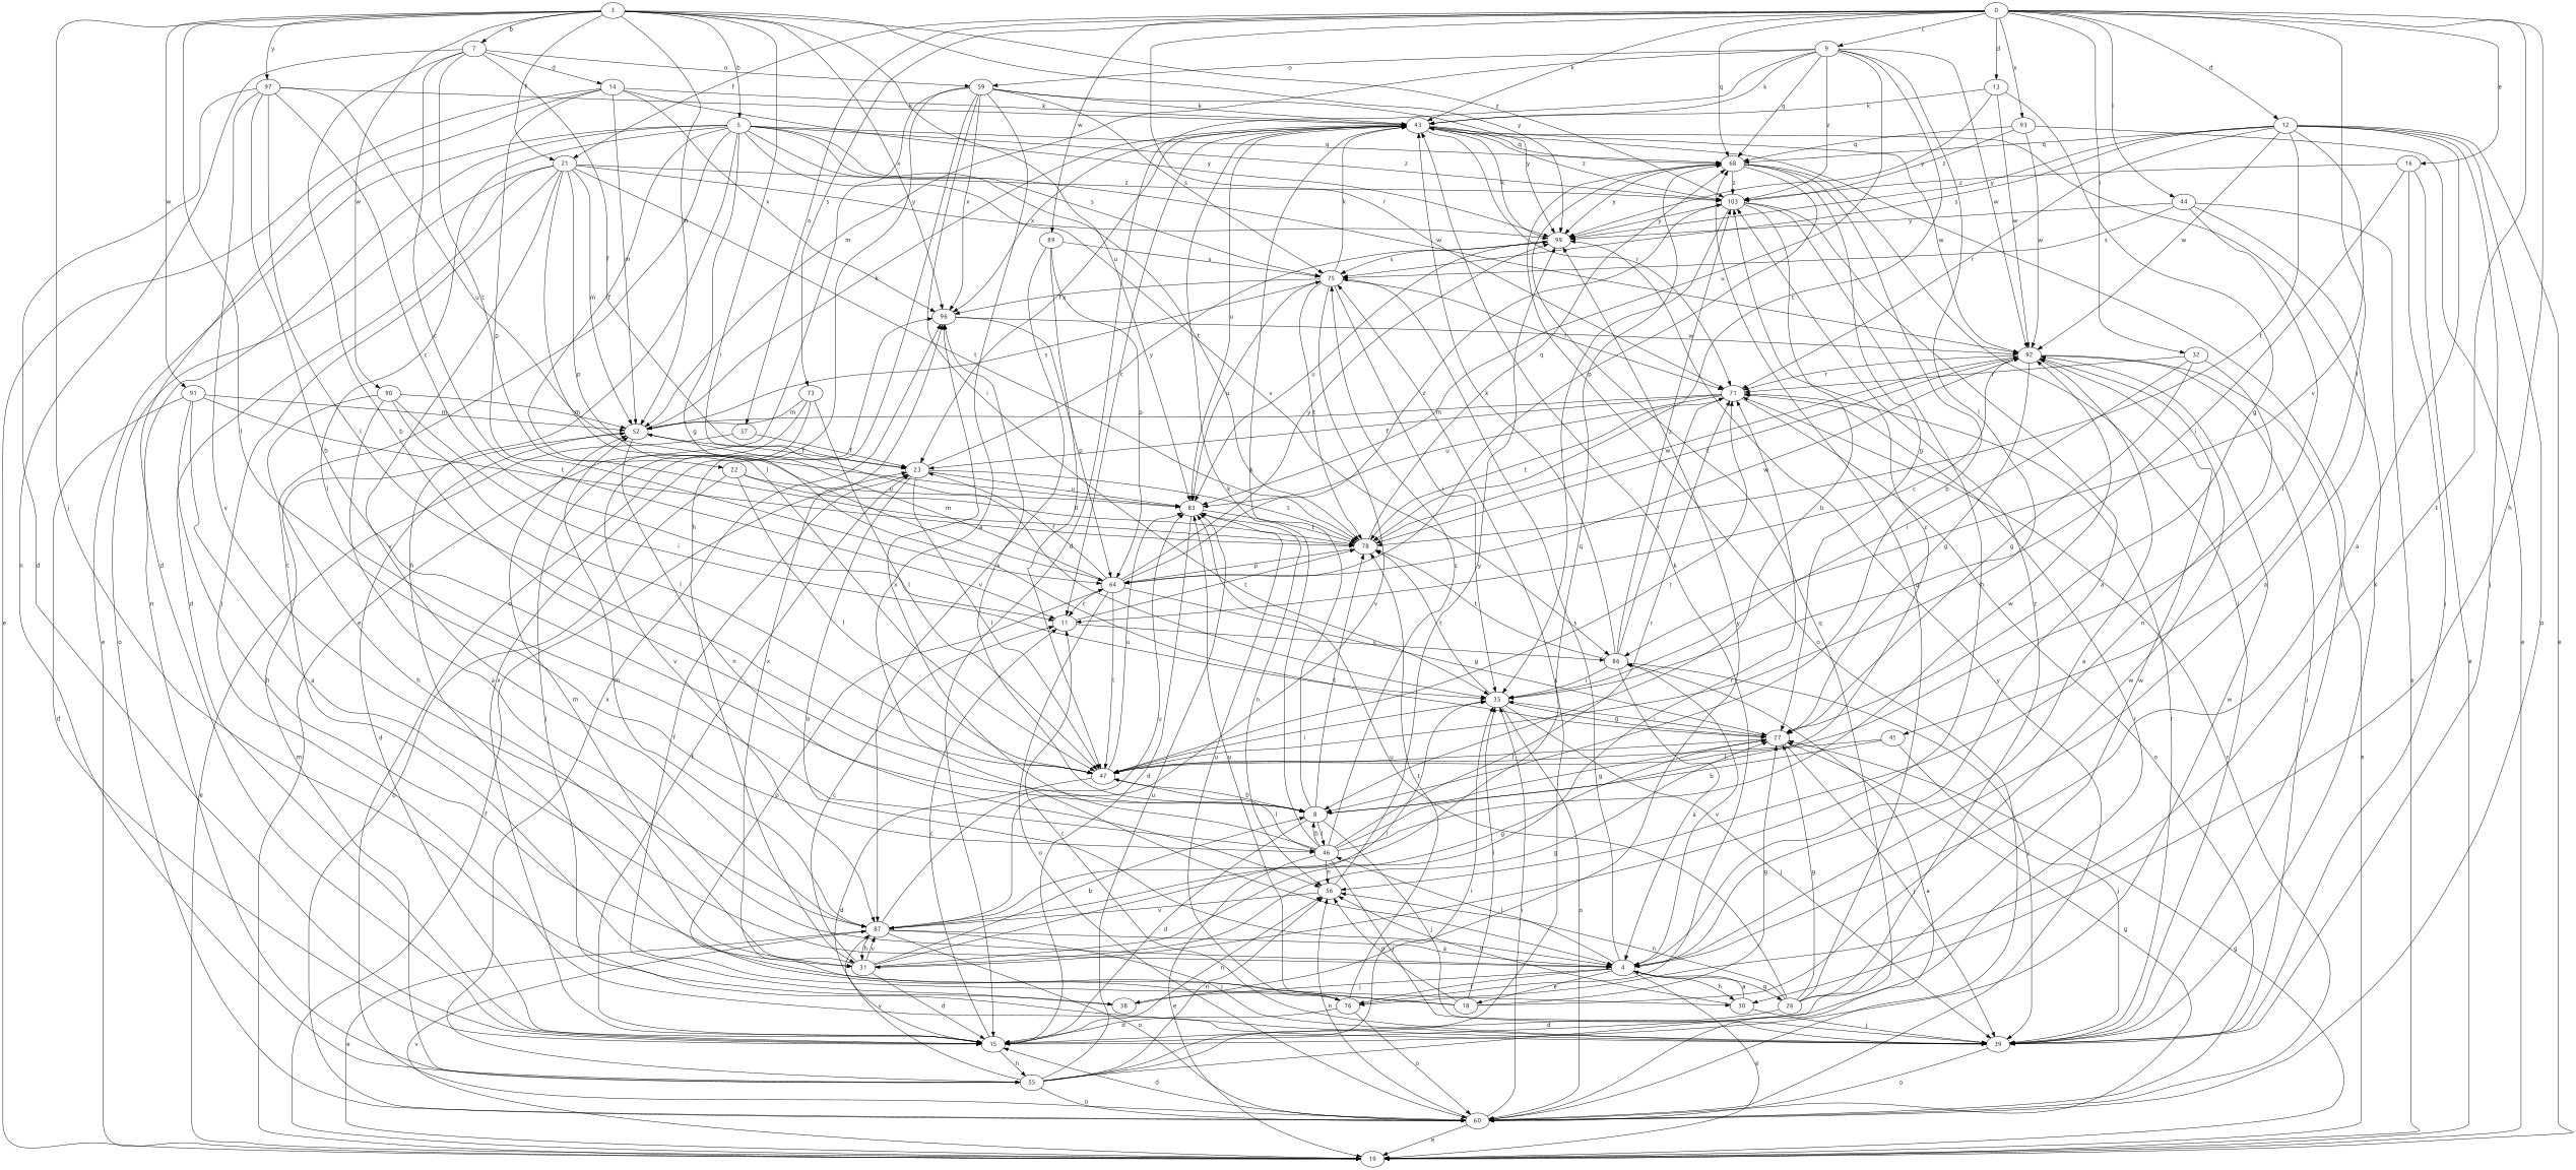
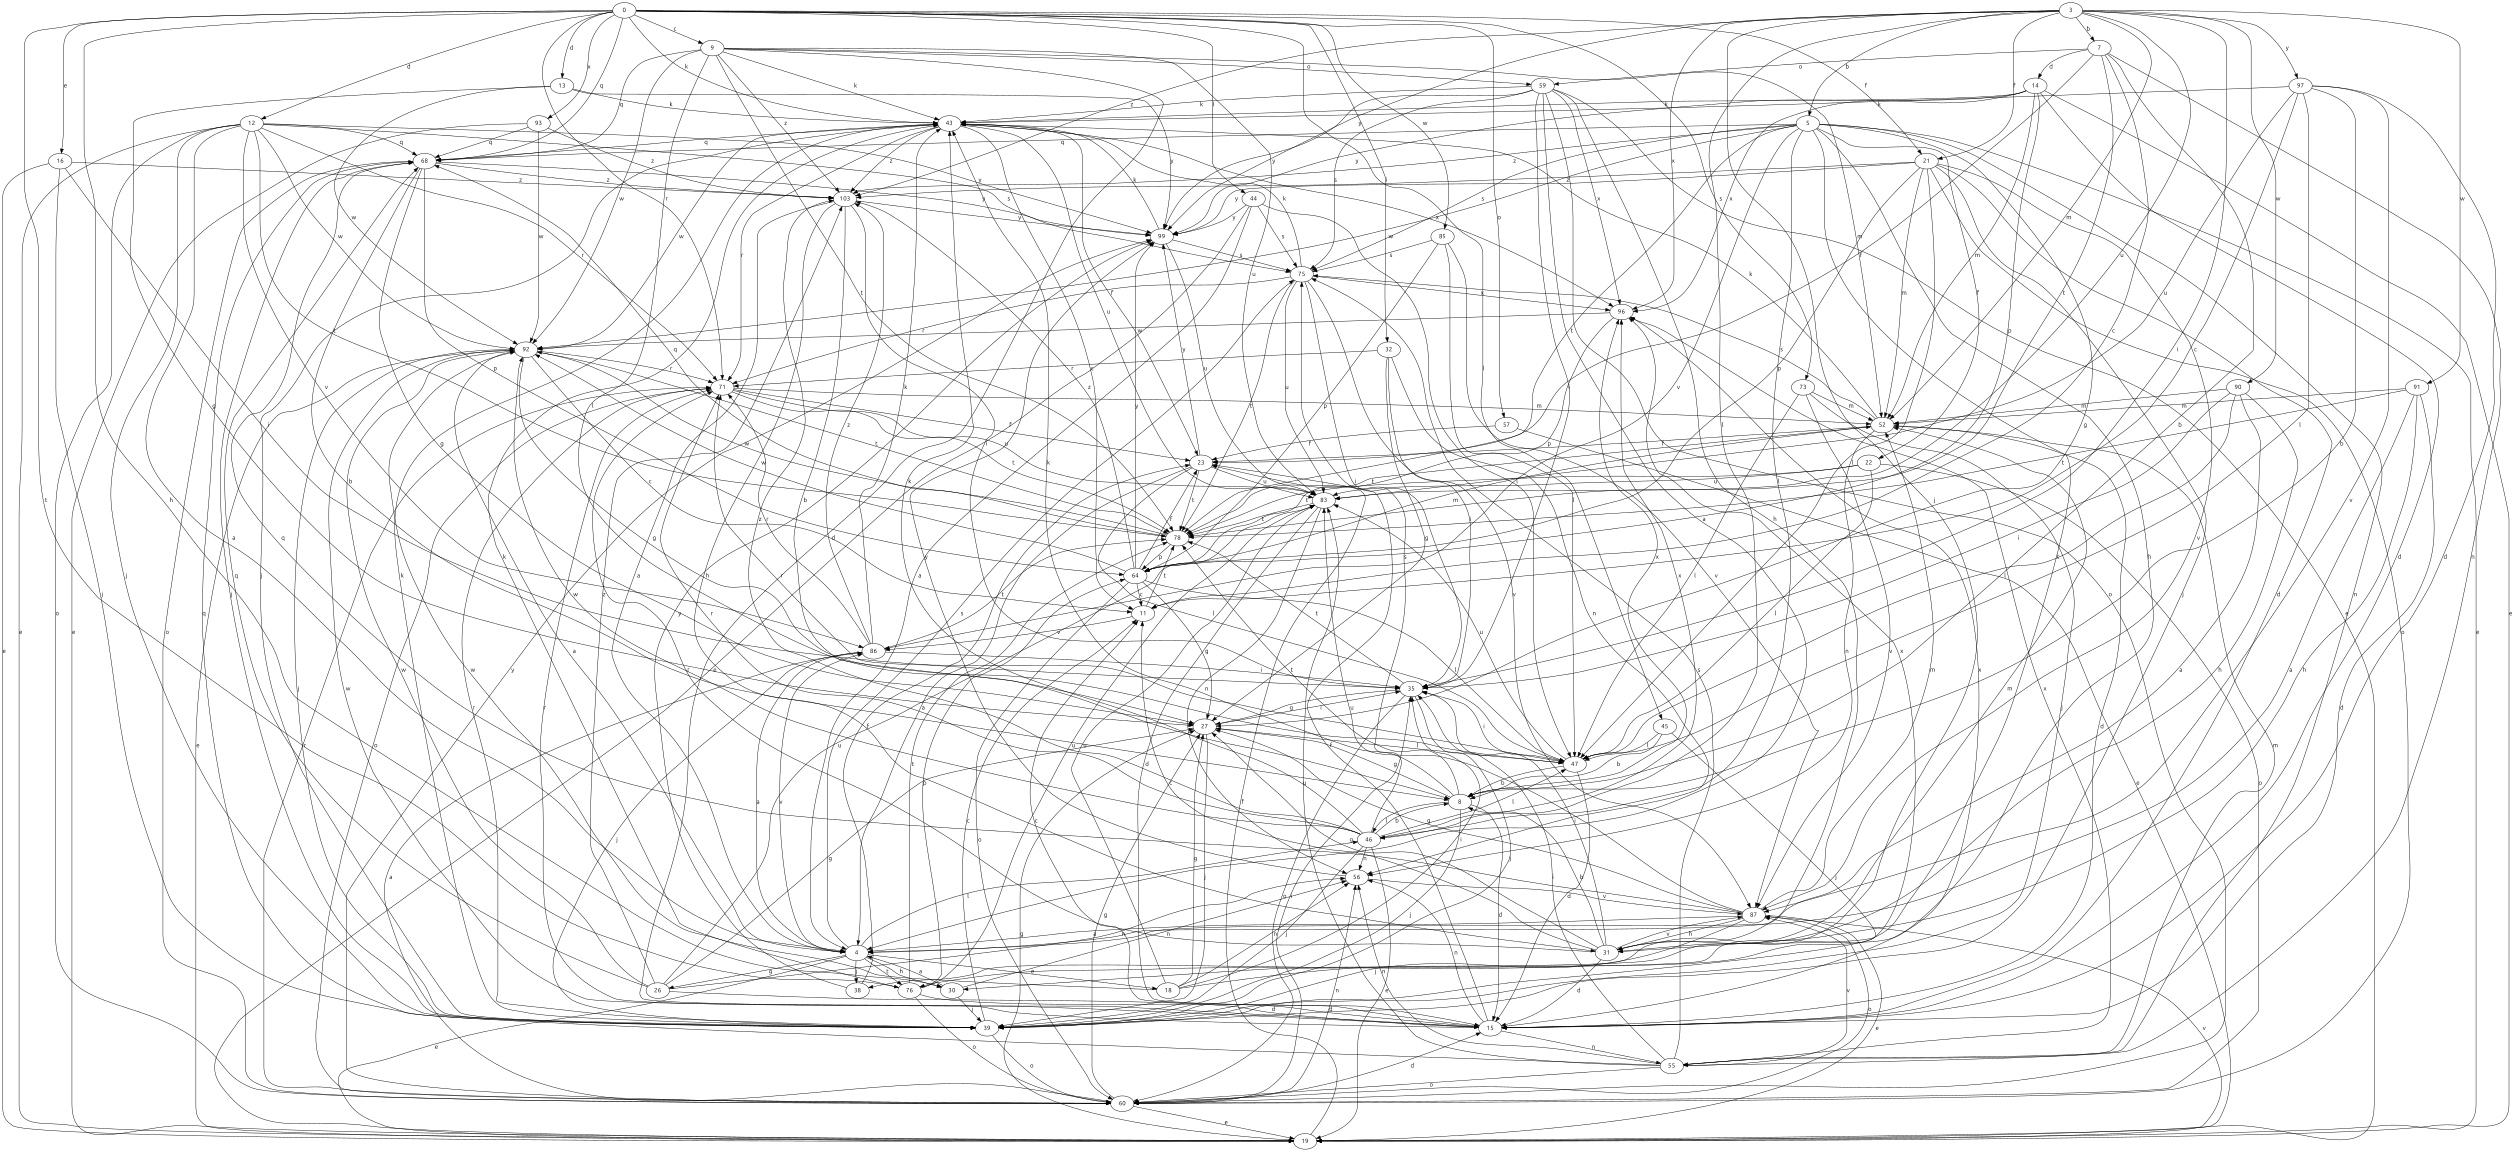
  strict digraph {
    fontname=Ubuntu
    node [fontname=Ubuntu]
    edge [fontname=Ubuntu]
    0
    9
    12
    13
    16
    21
    30
    32
    43
    44
    45
    57
    68
    71
    73
    76
    89
    93
    52
    83
    103
    78
    92
    59
    15
    47
    99
    4
    19
    75
    86
    39
    60
    27
    35
    64
    87
    56
    96
    11
    23
    8
    3
    5
    7
    38
    46
    90
    91
    97
    22
    55
    14
    31
    18
    26
    0 -> 9 [label=c]
    0 -> 12 [label=d]
    0 -> 13 [label=d]
    0 -> 16 [label=e]
    0 -> 21 [label=f]
    0 -> 30 [label=h]
    0 -> 32 [label=i]
    0 -> 43 [label=k]
    0 -> 44 [label=l]
    0 -> 45 [label=l]
    0 -> 57 [label=o]
    0 -> 68 [label=q]
    0 -> 71 [label=r]
    0 -> 73 [label=s]
    0 -> 76 [label=t]
    0 -> 89 [label=w]
    0 -> 93 [label=x]
    9 -> 43 [label=k]
    9 -> 68 [label=q]
    9 -> 52 [label=m]
    9 -> 83 [label=u]
    9 -> 103 [label=z]
    9 -> 78 [label=t]
    9 -> 92 [label=w]
    9 -> 59 [label=o]
    9 -> 15 [label=d]
    9 -> 47 [label=l]
    12 -> 68 [label=q]
    12 -> 71 [label=r]
    12 -> 78 [label=t]
    12 -> 92 [label=w]
    12 -> 99 [label=y]
    12 -> 4 [label=a]
    12 -> 19 [label=e]
    12 -> 75 [label=s]
    12 -> 86 [label=v]
    12 -> 39 [label=j]
    12 -> 60 [label=o]
    13 -> 43 [label=k]
    13 -> 92 [label=w]
    13 -> 99 [label=y]
    13 -> 27 [label=g]
    16 -> 103 [label=z]
    16 -> 19 [label=e]
    16 -> 39 [label=j]
    16 -> 35 [label=i]
    21 -> 52 [label=m]
    21 -> 103 [label=z]
-   21 -> 78 [label=t]
+   52 -> 78 [label=t]
    21 -> 15 [label=d]
    21 -> 47 [label=l]
    21 -> 99 [label=y]
    21 -> 39 [label=j]
    21 -> 60 [label=o]
    21 -> 64 [label=p]
    21 -> 87 [label=v]
    30 -> 4 [label=a]
    30 -> 39 [label=j]
    30 -> 56 [label=n]
    32 -> 71 [label=r]
    32 -> 27 [label=g]
    32 -> 35 [label=i]
    32 -> 56 [label=n]
    43 -> 68 [label=q]
    43 -> 71 [label=r]
    43 -> 83 [label=u]
    43 -> 103 [label=z]
    43 -> 92 [label=w]
    43 -> 39 [label=j]
    43 -> 96 [label=x]
    43 -> 11 [label=c]
    43 -> 23 [label=f]
    44 -> 47 [label=l]
    44 -> 99 [label=y]
    44 -> 4 [label=a]
    44 -> 19 [label=e]
    44 -> 75 [label=s]
    45 -> 47 [label=l]
    45 -> 39 [label=j]
    45 -> 8 [label=b]
    57 -> 19 [label=e]
    57 -> 23 [label=f]
    68 -> 103 [label=z]
    68 -> 99 [label=y]
    68 -> 39 [label=j]
    68 -> 60 [label=o]
    68 -> 27 [label=g]
    68 -> 64 [label=p]
    68 -> 8 [label=b]
    71 -> 52 [label=m]
    71 -> 83 [label=u]
    71 -> 78 [label=t]
    71 -> 60 [label=o]
    71 -> 23 [label=f]
    73 -> 52 [label=m]
    73 -> 47 [label=l]
    73 -> 39 [label=j]
    73 -> 87 [label=v]
    76 -> 43 [label=k]
    76 -> 83 [label=u]
    76 -> 78 [label=t]
    76 -> 15 [label=d]
    76 -> 60 [label=o]
    76 -> 64 [label=p]
    89 -> 47 [label=l]
    89 -> 75 [label=s]
    89 -> 64 [label=p]
    89 -> 87 [label=v]
    93 -> 68 [label=q]
    93 -> 103 [label=z]
    93 -> 92 [label=w]
    93 -> 19 [label=e]
    52 -> 43 [label=k]
    52 -> 15 [label=d]
    52 -> 75 [label=s]
    52 -> 56 [label=n]
    52 -> 23 [label=f]
    83 -> 78 [label=t]
    83 -> 15 [label=d]
    83 -> 56 [label=n]
    103 -> 99 [label=y]
    103 -> 4 [label=a]
    103 -> 35 [label=i]
    103 -> 8 [label=b]
    103 -> 31 [label=h]
    78 -> 68 [label=q]
    78 -> 92 [label=w]
    78 -> 64 [label=p]
    92 -> 71 [label=r]
    92 -> 78 [label=t]
    92 -> 4 [label=a]
    92 -> 19 [label=e]
    92 -> 39 [label=j]
    92 -> 27 [label=g]
    92 -> 11 [label=c]
    59 -> 43 [label=k]
    59 -> 99 [label=y]
    59 -> 4 [label=a]
    59 -> 19 [label=e]
    59 -> 75 [label=s]
    59 -> 60 [label=o]
    59 -> 35 [label=i]
    59 -> 96 [label=x]
    59 -> 31 [label=h]
    15 -> 71 [label=r]
    15 -> 92 [label=w]
    15 -> 56 [label=n]
    15 -> 96 [label=x]
    15 -> 11 [label=c]
    15 -> 23 [label=f]
    15 -> 55 [label=n]
    47 -> 71 [label=r]
    47 -> 83 [label=u]
    47 -> 15 [label=d]
    47 -> 35 [label=i]
    47 -> 8 [label=b]
    99 -> 43 [label=k]
    99 -> 83 [label=u]
    99 -> 75 [label=s]
    4 -> 30 [label=h]
    4 -> 76 [label=t]
    4 -> 19 [label=e]
    4 -> 75 [label=s]
    4 -> 86 [label=v]
    4 -> 38 [label=j]
    4 -> 46 [label=l]
    4 -> 18 [label=e]
    4 -> 26 [label=g]
    19 -> 27 [label=g]
    19 -> 87 [label=v]
    19 -> 23 [label=f]
    75 -> 43 [label=k]
    75 -> 71 [label=r]
    75 -> 83 [label=u]
    75 -> 78 [label=t]
    75 -> 35 [label=i]
    75 -> 87 [label=v]
    75 -> 96 [label=x]
    86 -> 43 [label=k]
    86 -> 71 [label=r]
    86 -> 103 [label=z]
    86 -> 78 [label=t]
    86 -> 4 [label=a]
    86 -> 39 [label=j]
    86 -> 35 [label=i]
    39 -> 43 [label=k]
    39 -> 71 [label=r]
    39 -> 60 [label=o]
    39 -> 11 [label=c]
    60 -> 71 [label=r]
    60 -> 15 [label=d]
    60 -> 99 [label=y]
    60 -> 19 [label=e]
    60 -> 86 [label=a]
    60 -> 27 [label=g]
    60 -> 35 [label=i]
    60 -> 56 [label=n]
    27 -> 47 [label=l]
    27 -> 39 [label=j]
    27 -> 35 [label=i]
    35 -> 78 [label=t]
    35 -> 39 [label=j]
    35 -> 60 [label=o]
    35 -> 27 [label=g]
    64 -> 52 [label=m]
    64 -> 103 [label=z]
    64 -> 92 [label=w]
    64 -> 47 [label=l]
    64 -> 99 [label=y]
    64 -> 60 [label=o]
    64 -> 27 [label=g]
    64 -> 11 [label=c]
    64 -> 23 [label=f]
    87 -> 68 [label=q]
    87 -> 52 [label=m]
    87 -> 83 [label=u]
    87 -> 4 [label=a]
    87 -> 19 [label=e]
    87 -> 39 [label=j]
    87 -> 60 [label=o]
    87 -> 27 [label=g]
    87 -> 31 [label=h]
    56 -> 99 [label=y]
    56 -> 87 [label=v]
    96 -> 92 [label=w]
    96 -> 64 [label=p]
    11 -> 78 [label=t]
    11 -> 86 [label=v]
    23 -> 83 [label=u]
    23 -> 78 [label=t]
    23 -> 47 [label=l]
    23 -> 99 [label=y]
    23 -> 4 [label=a]
    8 -> 43 [label=k]
    8 -> 78 [label=t]
    8 -> 15 [label=d]
    8 -> 39 [label=j]
    8 -> 27 [label=g]
    8 -> 96 [label=x]
    8 -> 46 [label=l]
    3 -> 21 [label=f]
    3 -> 52 [label=m]
    3 -> 83 [label=u]
    3 -> 103 [label=z]
    3 -> 99 [label=y]
    3 -> 35 [label=i]
    3 -> 96 [label=x]
    3 -> 5 [label=b]
    3 -> 7 [label=b]
    3 -> 38 [label=j]
    3 -> 46 [label=l]
    3 -> 90 [label=w]
    3 -> 91 [label=w]
    3 -> 97 [label=y]
    5 -> 30 [label=h]
    5 -> 68 [label=q]
    5 -> 76 [label=t]
    5 -> 103 [label=z]
    5 -> 78 [label=t]
    5 -> 92 [label=w]
    5 -> 19 [label=e]
    5 -> 75 [label=s]
    5 -> 86 [label=v]
    5 -> 27 [label=g]
    5 -> 46 [label=l]
    5 -> 22 [label=f]
    5 -> 55 [label=n]
    7 -> 78 [label=t]
    7 -> 59 [label=o]
    7 -> 11 [label=c]
    7 -> 23 [label=f]
    7 -> 8 [label=b]
    7 -> 55 [label=n]
    7 -> 14 [label=d]
    38 -> 99 [label=y]
    38 -> 23 [label=f]
    46 -> 43 [label=k]
    46 -> 71 [label=r]
    46 -> 103 [label=z]
    46 -> 92 [label=w]
    46 -> 47 [label=l]
    46 -> 19 [label=e]
    46 -> 75 [label=s]
    46 -> 39 [label=j]
    46 -> 56 [label=n]
    46 -> 96 [label=x]
    46 -> 8 [label=b]
    90 -> 52 [label=m]
    90 -> 47 [label=l]
    90 -> 4 [label=a]
    90 -> 35 [label=i]
    90 -> 31 [label=h]
    91 -> 52 [label=m]
    91 -> 78 [label=t]
    91 -> 15 [label=d]
    91 -> 4 [label=a]
    91 -> 31 [label=h]
    97 -> 43 [label=k]
    97 -> 83 [label=u]
    97 -> 15 [label=d]
    97 -> 47 [label=l]
    97 -> 87 [label=v]
    97 -> 11 [label=c]
    97 -> 8 [label=b]
    22 -> 83 [label=u]
    22 -> 78 [label=t]
    22 -> 47 [label=l]
    22 -> 60 [label=o]
    55 -> 68 [label=q]
    55 -> 52 [label=m]
    55 -> 83 [label=u]
    55 -> 75 [label=s]
    55 -> 60 [label=o]
    55 -> 35 [label=i]
    55 -> 87 [label=v]
    55 -> 56 [label=n]
    55 -> 96 [label=x]
    14 -> 43 [label=k]
    14 -> 52 [label=m]
    14 -> 15 [label=d]
    14 -> 99 [label=y]
    14 -> 19 [label=e]
    14 -> 64 [label=p]
    14 -> 96 [label=x]
    31 -> 71 [label=r]
    31 -> 52 [label=m]
    31 -> 15 [label=d]
    31 -> 27 [label=g]
    31 -> 35 [label=i]
    31 -> 87 [label=v]
    31 -> 11 [label=c]
    31 -> 8 [label=b]
    18 -> 83 [label=u]
    18 -> 92 [label=w]
    18 -> 27 [label=g]
    18 -> 35 [label=i]
    18 -> 56 [label=n]
    18 -> 96 [label=x]
    26 -> 68 [label=q]
    26 -> 83 [label=u]
    26 -> 103 [label=z]
    26 -> 92 [label=w]
    26 -> 15 [label=d]
    26 -> 27 [label=g]
    26 -> 56 [label=n]
  }
